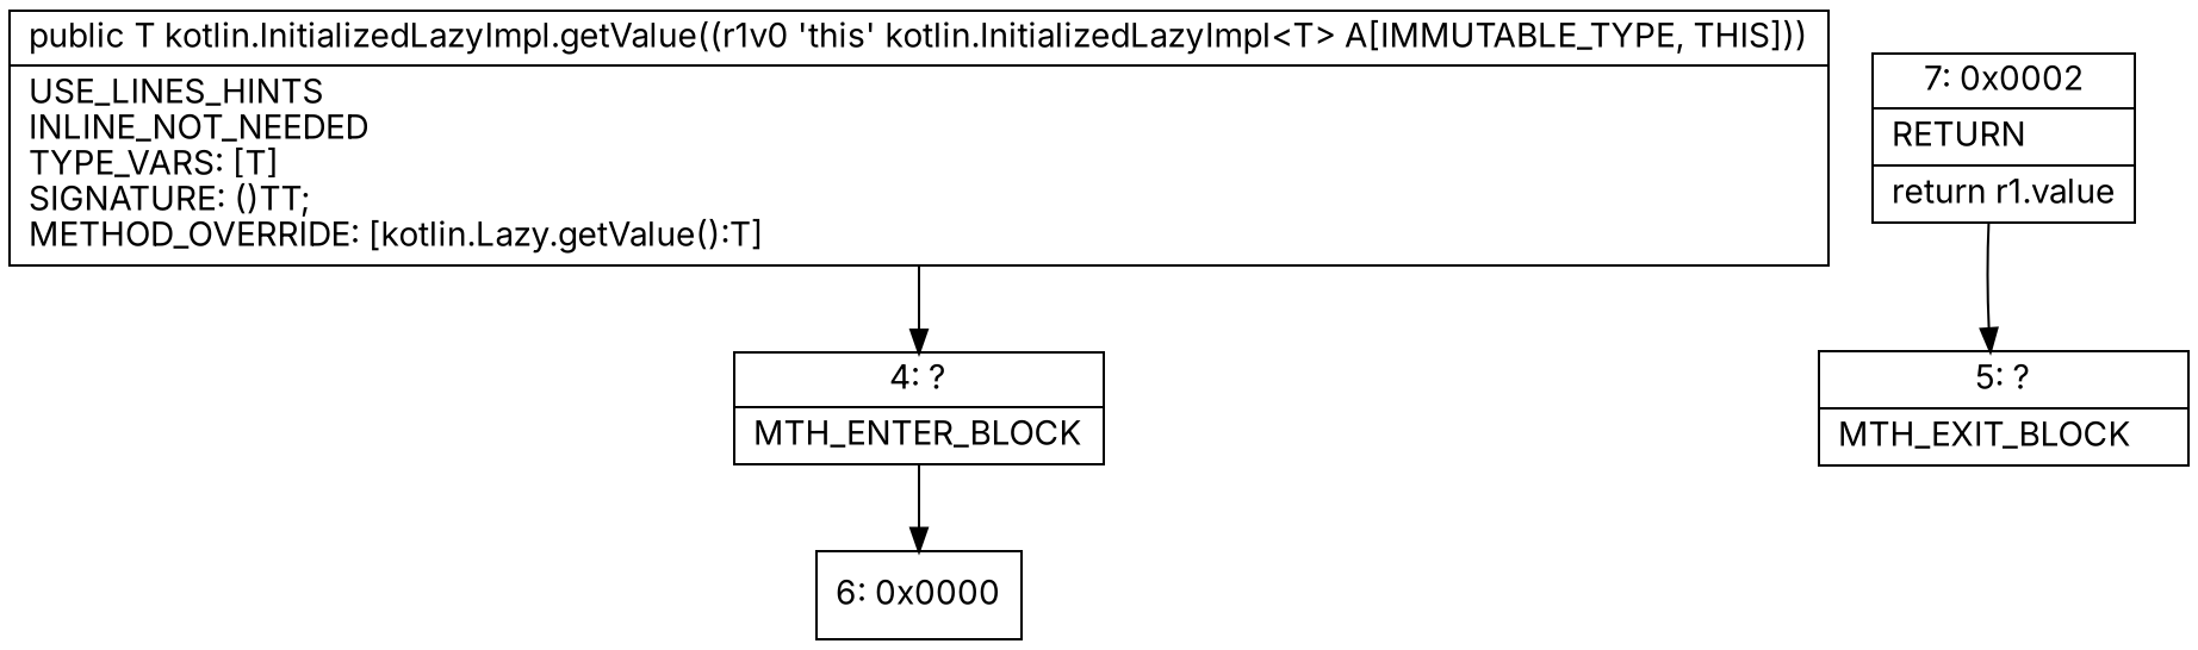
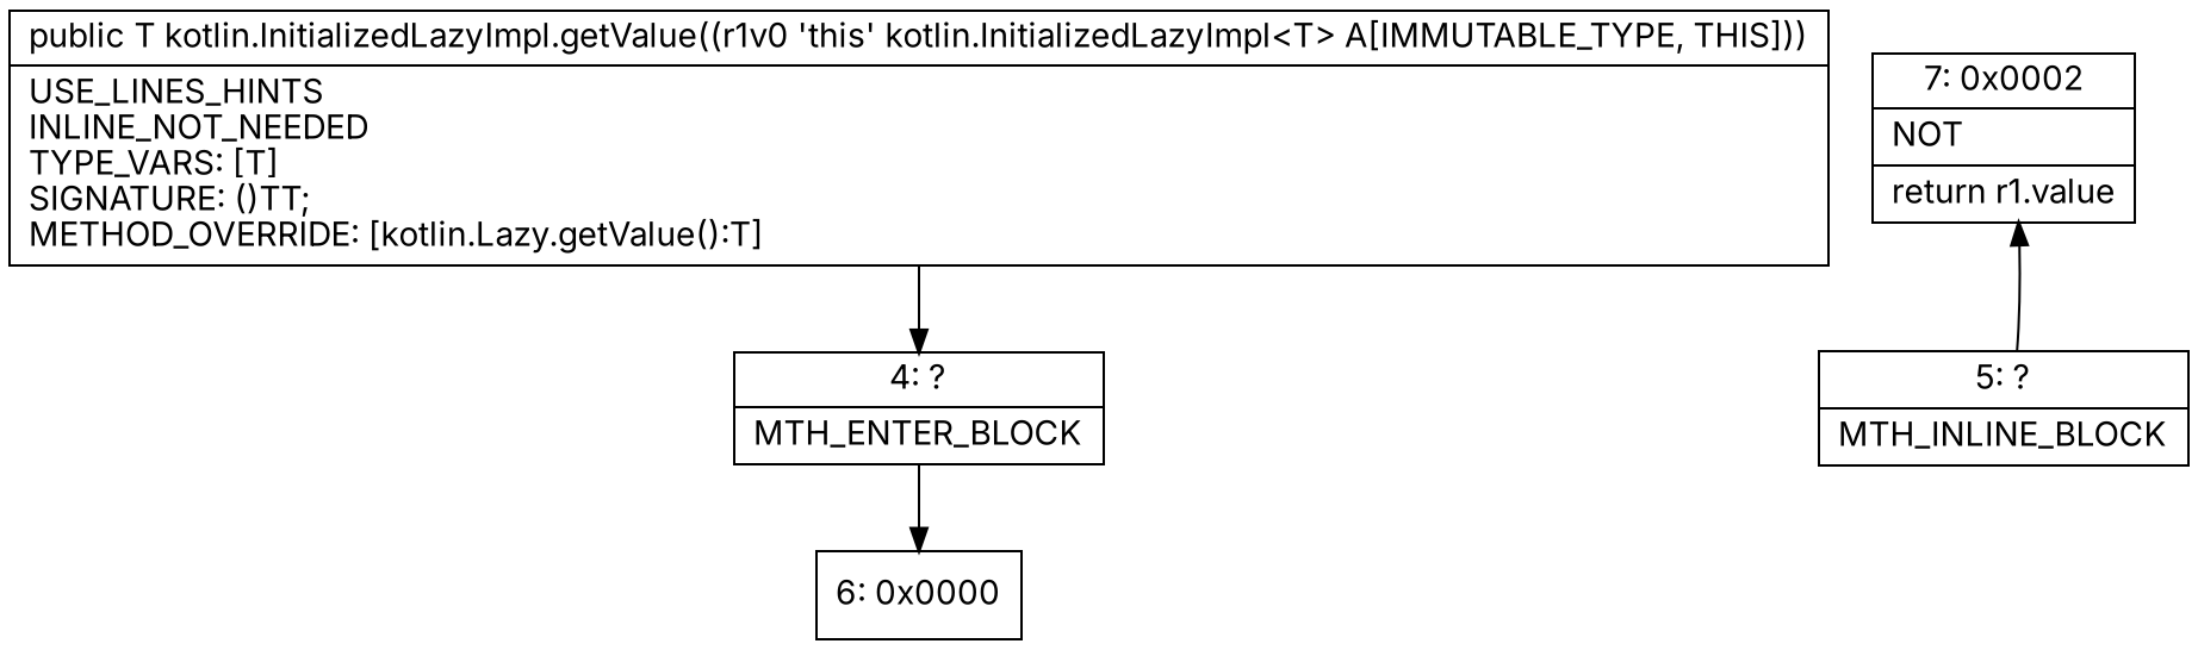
  digraph {
    fontname=Inter
    node [fontname=Inter shape=record]
    edge [fontname=Inter]
    n1 [label="{4\:\ ?|MTH_ENTER_BLOCK\l}"]
    n2 [label="{6\:\ 0x0000}"]
-   n3 [label="{7\:\ 0x0002|RETURN\l|return r1.value\l}"]
-   n4 [label="{5\:\ ?|MTH_EXIT_BLOCK\l}"]
+   n3 [label="{7\:\ 0x0002|NOT\l|return r1.value\l}"]
+   n4 [label="{5\:\ ?|MTH_INLINE_BLOCK\l}"]
    n5 [label="{public T kotlin.InitializedLazyImpl.getValue((r1v0 'this' kotlin.InitializedLazyImpl\<T\> A[IMMUTABLE_TYPE, THIS]))  | USE_LINES_HINTS\lINLINE_NOT_NEEDED\lTYPE_VARS: [T]\lSIGNATURE: ()TT;\lMETHOD_OVERRIDE: [kotlin.Lazy.getValue():T]\l}"]
    n1 -> n2
-   n3 -> n4
+   n4 -> n3
    n5 -> n1
  }
